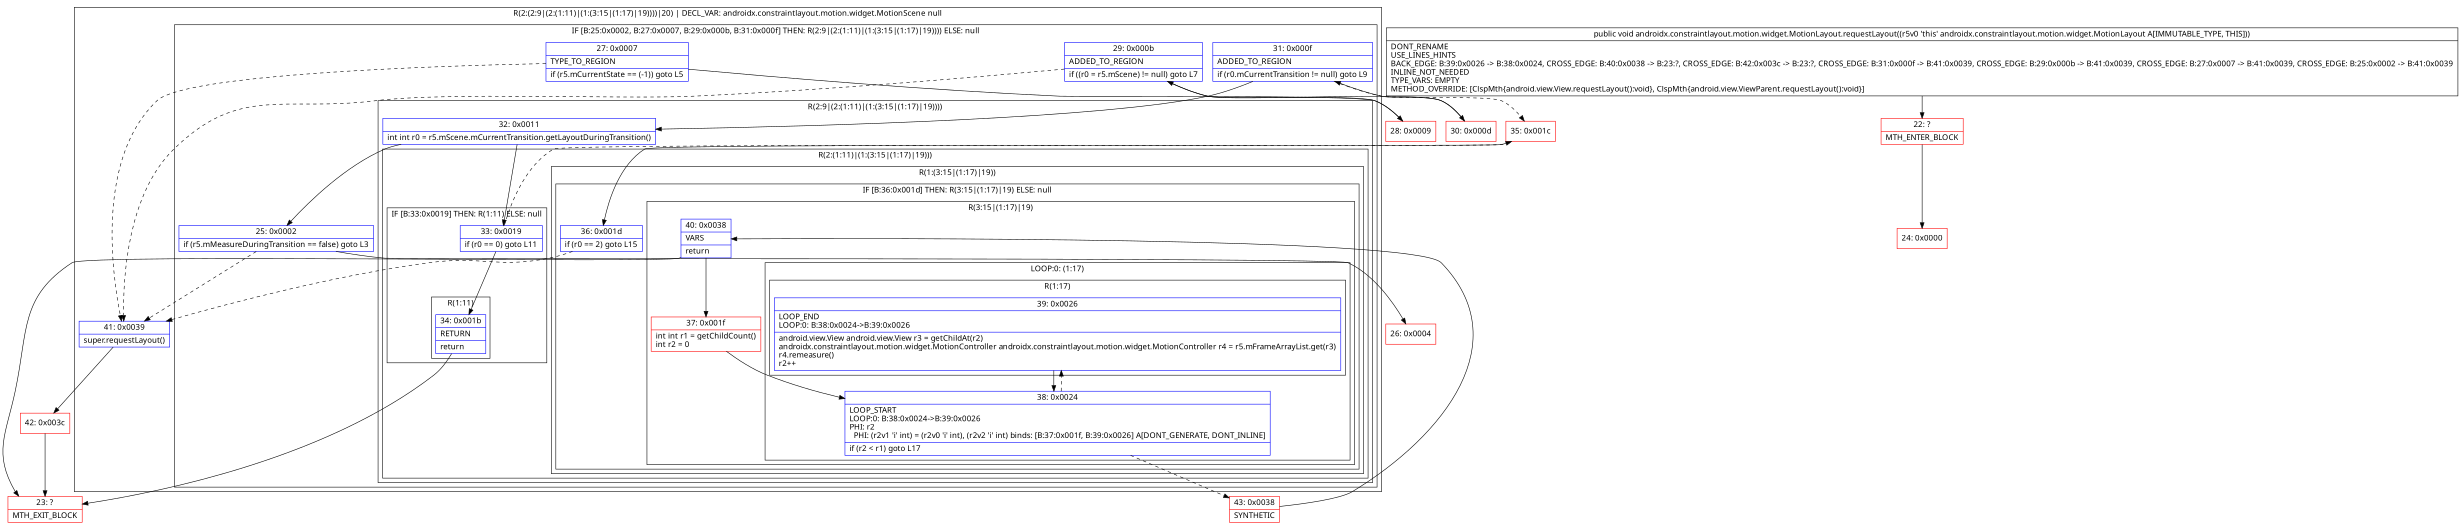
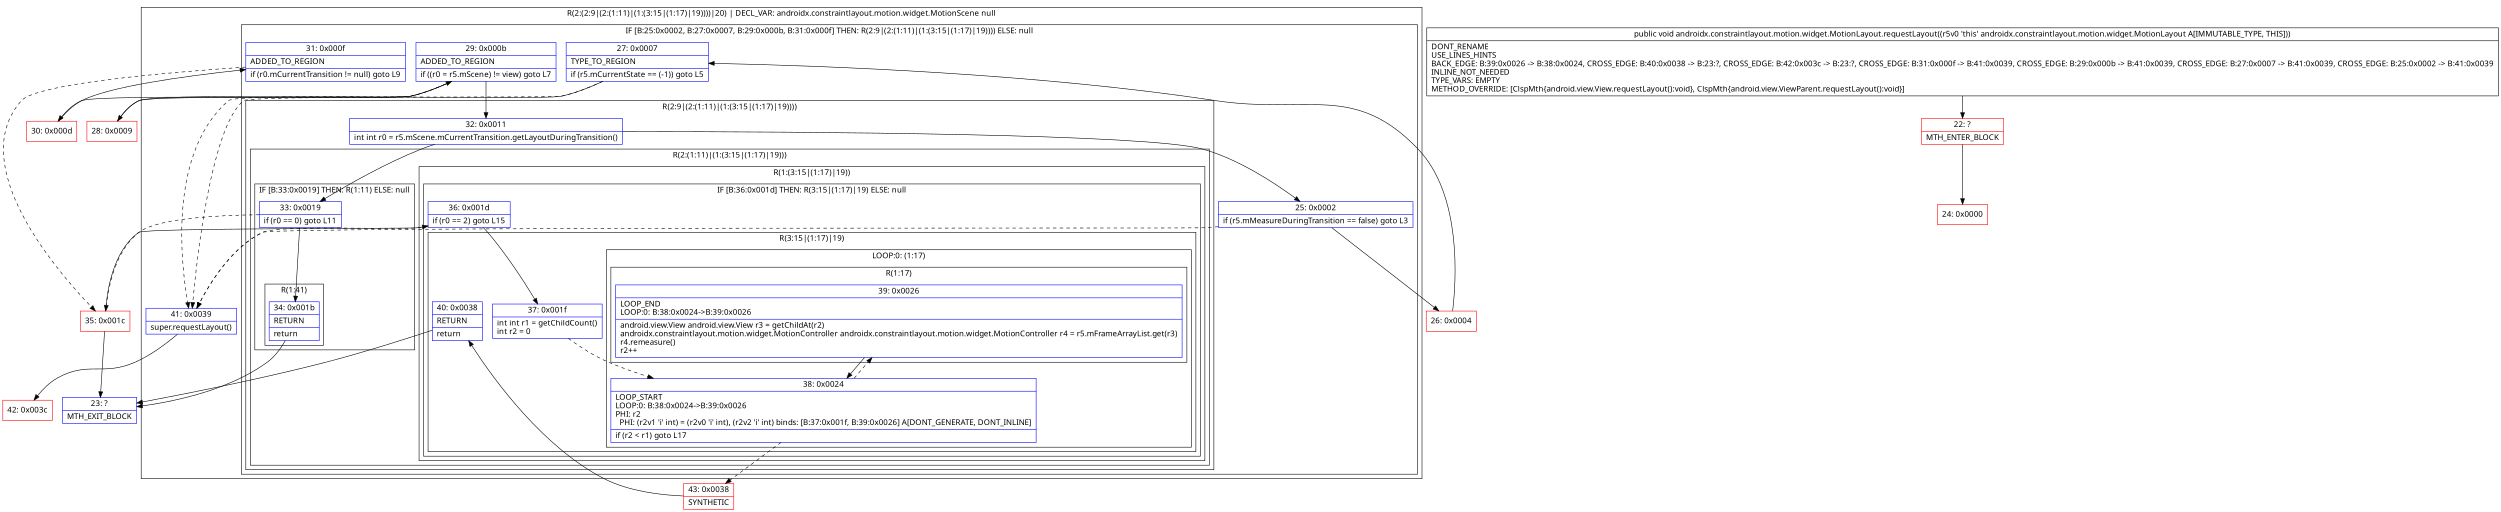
  digraph {
    fontname="Noto Sans"
    node [color=blue fontname="Noto Sans" shape=record]
    edge [fontname="Noto Sans"]
    n1 [label="{34\:\ 0x001b|RETURN\l|return\l}"]
    n2 [label="{33\:\ 0x0019|if (r0 == 0) goto L11\l}"]
    n3 [label="{39\:\ 0x0026|LOOP_END\lLOOP:0: B:38:0x0024\-\>B:39:0x0026\l|android.view.View android.view.View r3 = getChildAt(r2)\landroidx.constraintlayout.motion.widget.MotionController androidx.constraintlayout.motion.widget.MotionController r4 = r5.mFrameArrayList.get(r3)\lr4.remeasure()\lr2++\l}"]
    n4 [label="{38\:\ 0x0024|LOOP_START\lLOOP:0: B:38:0x0024\-\>B:39:0x0026\lPHI: r2 \l  PHI: (r2v1 'i' int) = (r2v0 'i' int), (r2v2 'i' int) binds: [B:37:0x001f, B:39:0x0026] A[DONT_GENERATE, DONT_INLINE]\l|if (r2 \< r1) goto L17\l}"]
-   n5 [color=red label="{37\:\ 0x001f|int int r1 = getChildCount()\lint r2 = 0\l}"]
-   n6 [label="{40\:\ 0x0038|VARS\l|return\l}"]
+   n5 [label="{37\:\ 0x001f|int int r1 = getChildCount()\lint r2 = 0\l}"]
+   n6 [label="{40\:\ 0x0038|RETURN\l|return\l}"]
    n7 [label="{36\:\ 0x001d|if (r0 == 2) goto L15\l}"]
    n8 [label="{32\:\ 0x0011|int int r0 = r5.mScene.mCurrentTransition.getLayoutDuringTransition()\l}"]
    n9 [label="{25\:\ 0x0002|if (r5.mMeasureDuringTransition == false) goto L3\l}"]
    n10 [label="{27\:\ 0x0007|TYPE_TO_REGION\l|if (r5.mCurrentState == (\-1)) goto L5\l}"]
-   n11 [label="{29\:\ 0x000b|ADDED_TO_REGION\l|if ((r0 = r5.mScene) != null) goto L7\l}"]
+   n11 [label="{29\:\ 0x000b|ADDED_TO_REGION\l|if ((r0 = r5.mScene) != view) goto L7\l}"]
    n12 [label="{31\:\ 0x000f|ADDED_TO_REGION\l|if (r0.mCurrentTransition != null) goto L9\l}"]
    n13 [label="{41\:\ 0x0039|super.requestLayout()\l}"]
-   n14 [color=red label="{23\:\ ?|MTH_EXIT_BLOCK\l}"]
+   n14 [label="{23\:\ ?|MTH_EXIT_BLOCK\l}"]
    n15 [color=red label="{35\:\ 0x001c}"]
    n16 [color=red label="{43\:\ 0x0038|SYNTHETIC\l}"]
    n17 [color=red label="{26\:\ 0x0004}"]
    n18 [color=red label="{28\:\ 0x0009}"]
    n19 [color=red label="{30\:\ 0x000d}"]
    n20 [color=red label="{42\:\ 0x003c}"]
    n21 [color=red label="{22\:\ ?|MTH_ENTER_BLOCK\l}"]
    n22 [color=red label="{24\:\ 0x0000}"]
    n23 [label="{public void androidx.constraintlayout.motion.widget.MotionLayout.requestLayout((r5v0 'this' androidx.constraintlayout.motion.widget.MotionLayout A[IMMUTABLE_TYPE, THIS]))  | DONT_RENAME\lUSE_LINES_HINTS\lBACK_EDGE: B:39:0x0026 \-\> B:38:0x0024, CROSS_EDGE: B:40:0x0038 \-\> B:23:?, CROSS_EDGE: B:42:0x003c \-\> B:23:?, CROSS_EDGE: B:31:0x000f \-\> B:41:0x0039, CROSS_EDGE: B:29:0x000b \-\> B:41:0x0039, CROSS_EDGE: B:27:0x0007 \-\> B:41:0x0039, CROSS_EDGE: B:25:0x0002 \-\> B:41:0x0039\lINLINE_NOT_NEEDED\lTYPE_VARS: EMPTY\lMETHOD_OVERRIDE: [ClspMth\{android.view.View.requestLayout():void\}, ClspMth\{android.view.ViewParent.requestLayout():void\}]\l}" color=""]
    subgraph cluster_1 {
      label="R(2:(2:9|(2:(1:11)|(1:(3:15|(1:17)|19))))|20) | DECL_VAR: androidx.constraintlayout.motion.widget.MotionScene null\l"
      n13
      subgraph cluster_2 {
        label="IF [B:25:0x0002, B:27:0x0007, B:29:0x000b, B:31:0x000f] THEN: R(2:9|(2:(1:11)|(1:(3:15|(1:17)|19)))) ELSE: null"
        n9
        n10
        n11
        n12
        subgraph cluster_3 {
          label="R(2:9|(2:(1:11)|(1:(3:15|(1:17)|19))))"
          n8
          subgraph cluster_4 {
            label="R(2:(1:11)|(1:(3:15|(1:17)|19)))"
            subgraph cluster_5 {
              label="IF [B:33:0x0019] THEN: R(1:11) ELSE: null"
              n2
              subgraph cluster_6 {
-               label="R(1:11)"
+               label="R(1:41)"
                n1
              }
            }
            subgraph cluster_7 {
              label="R(1:(3:15|(1:17)|19))"
              subgraph cluster_8 {
                label="IF [B:36:0x001d] THEN: R(3:15|(1:17)|19) ELSE: null"
                n7
                subgraph cluster_9 {
                  label="R(3:15|(1:17)|19)"
                  n5
                  n6
                  subgraph cluster_10 {
                    label="LOOP:0: (1:17)"
                    n4
                    subgraph cluster_11 {
                      label="R(1:17)"
                      n3
                    }
                  }
                }
              }
            }
          }
        }
      }
    }
    n1 -> n14
    n2 -> n1
    n2 -> n15 [style=dashed]
    n3 -> n4
    n4 -> n3 [style=dashed]
    n4 -> n16 [style=dashed]
-   n5 -> n4
+   n5 -> n4 [style=dashed]
    n6 -> n14
-   n6 -> n5
+   n7 -> n5
    n7 -> n13 [style=dashed]
    n8 -> n2
    n8 -> n9
    n9 -> n13 [style=dashed]
    n9 -> n17
    n10 -> n13 [style=dashed]
    n10 -> n18
    n11 -> n13 [style=dashed]
    n11 -> n19
-   n12 -> n8
+   n11 -> n8
    n12 -> n15 [style=dashed]
    n13 -> n20
    n15 -> n7
    n16 -> n6
+   n17 -> n10
    n18 -> n11
    n19 -> n12
-   n20 -> n14
+   n15 -> n14
    n21 -> n22
    n23 -> n21
  }
